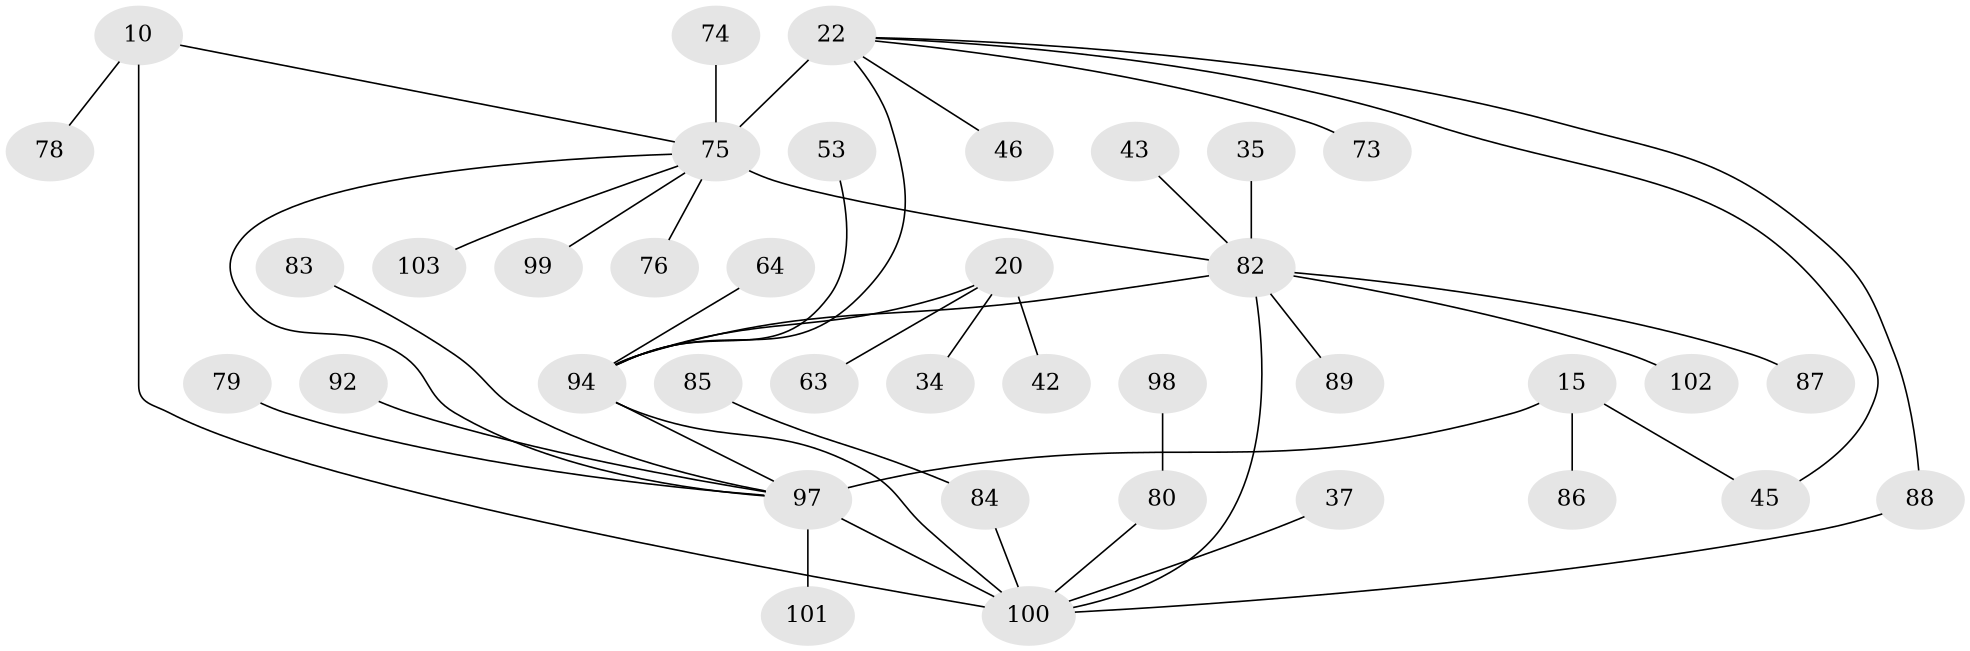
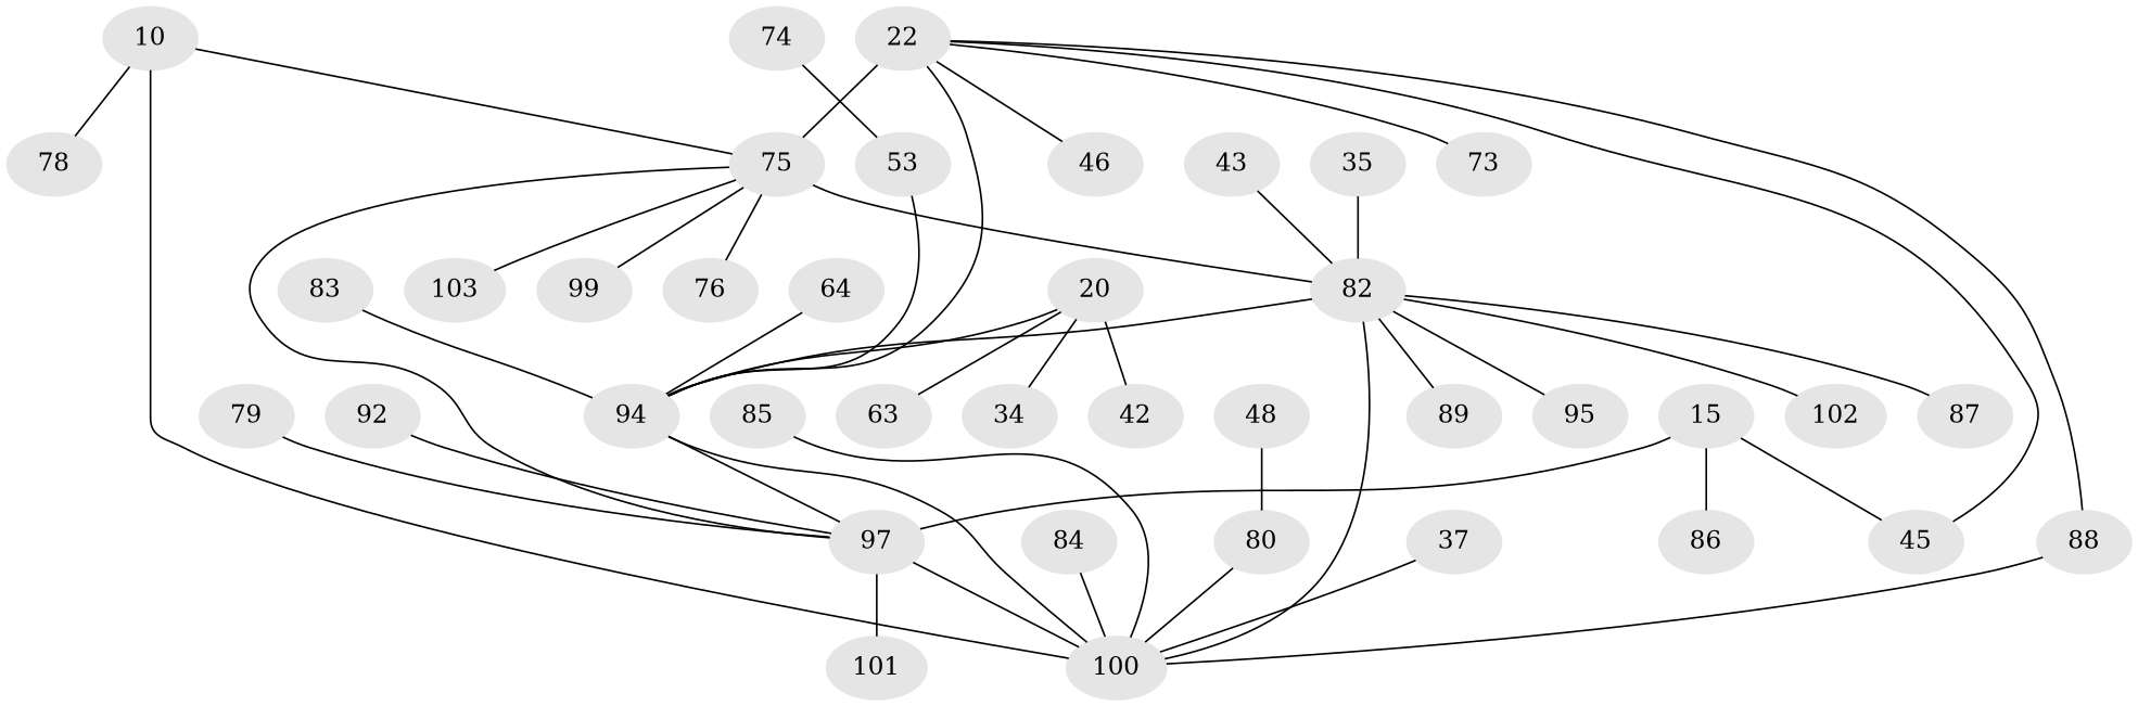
  graph {
    node [color=gray90 style=filled]
    10 [super="+6"]
    75 [super="+25+32+54+60+61+65+69"]
    78 [super="+50"]
    100 [super="+9+44+45+81+58+49"]
    99
    97 [super="+90+14+31+33+41+55+56+77"]
    82 [super="+72+28+4"]
    76 [super="+51"]
    103 [super="+59"]
    15 [super="+13"]
    n11 [label=45]
    86
    101 [super="+96"]
    20 [super="+17"]
    n15 [label=34]
    42
    63
    94 [super="+62+68+29+52"]
    22 [super="+21"]
    46 [super="+30"]
    73
    88
    87
    89
+   95
    102
    35
    37
    43
    53
    64 [super="+34"]
    74
    79
    80
    83
    84
    85
    92 [super="+91"]
-   98
+   98 [label=48]
    10 -- 75
    10 -- 78
    10 -- 100 [weight=6]
    75 -- 99
    75 -- 97
    75 -- 82 [weight=2]
    75 -- 76
    75 -- 103
    97 -- 100 [weight=2]
    97 -- 101
    82 -- 100 [weight=9]
    82 -- 94
    82 -- 87
    82 -- 89
+   82 -- 95
    82 -- 102
    15 -- 97 [weight=6]
    15 -- n11
    15 -- 86
    20 -- n15
    20 -- 42
    20 -- 63
    20 -- 94 [weight=6]
    94 -- 100 [weight=4]
    94 -- 97
    22 -- 75 [weight=6]
    22 -- n11
    22 -- 94
    22 -- 46
    22 -- 73
    22 -- 88
    88 -- 100
    35 -- 82
    37 -- 100
    43 -- 82
    53 -- 94
    64 -- 94
-   74 -- 75
+   74 -- 53
    79 -- 97
    80 -- 100
-   83 -- 97
+   83 -- 94
    84 -- 100
-   85 -- 84
+   85 -- 100
    92 -- 97
    98 -- 80
  }
